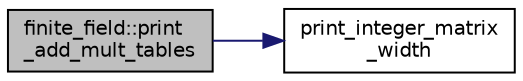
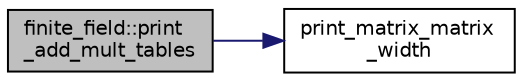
  digraph {
    rankdir=LR
    node [color=black fontname=Helvetica fontsize=10 shape=record style=filled]
    n1 [fillcolor=grey75 fontcolor=black height=0.2 label="finite_field::print\l_add_mult_tables" width=0.4]
-   n2 [fillcolor=white height=0.2 label="print_integer_matrix\l_width" width=0.4]
+   n2 [fillcolor=white height=0.2 label="print_matrix_matrix\l_width" width=0.4]
    n1 -> n2 [color=midnightblue fontname=Helvetica fontsize=10 labelfontname=Helvetica labelfontsize=10 style=solid]
  }
